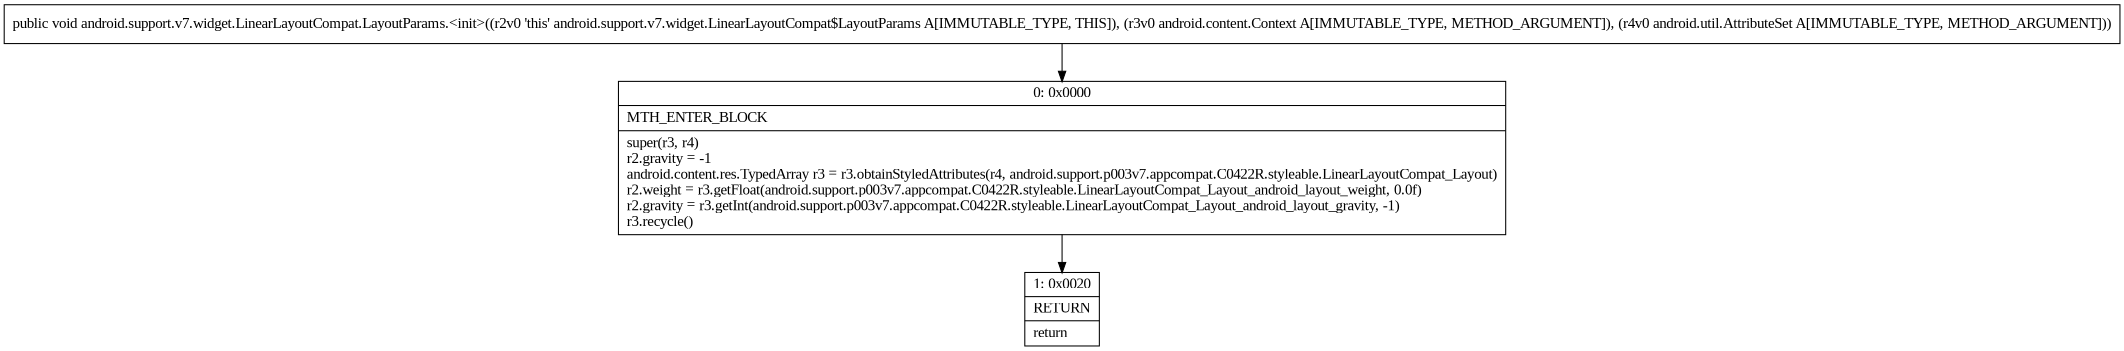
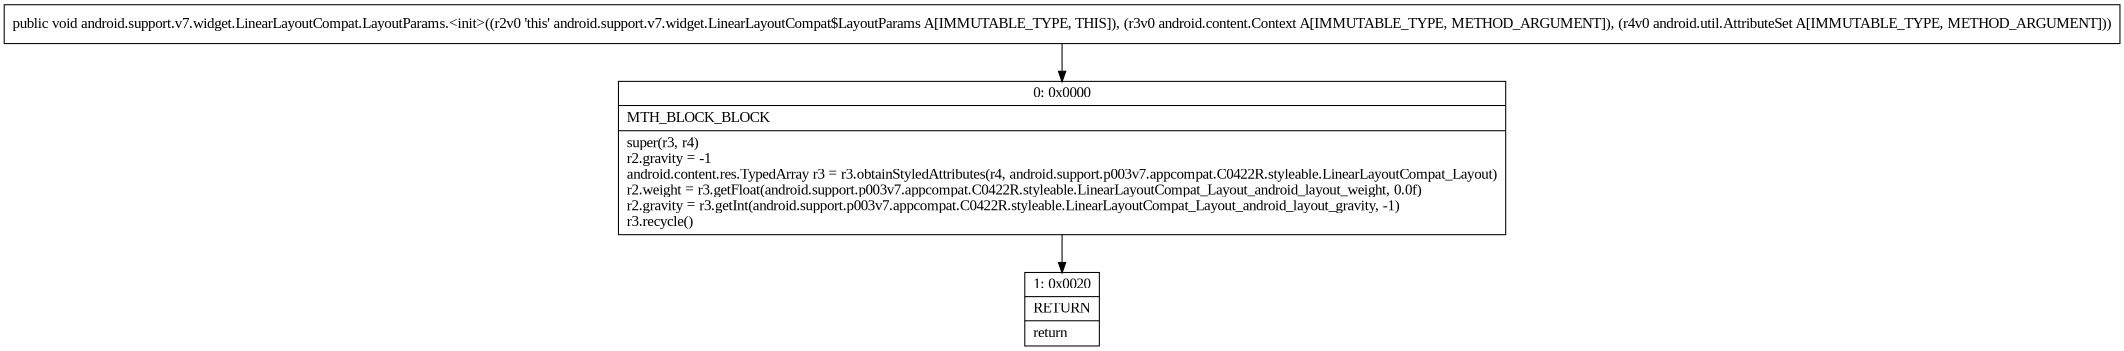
  digraph {
    fontname="Liberation Serif"
    node [shape=record fontname="Liberation Serif"]
    edge [fontname="Liberation Serif"]
-   n1 [label="{0\:\ 0x0000|MTH_ENTER_BLOCK\l|super(r3, r4)\lr2.gravity = \-1\landroid.content.res.TypedArray r3 = r3.obtainStyledAttributes(r4, android.support.p003v7.appcompat.C0422R.styleable.LinearLayoutCompat_Layout)\lr2.weight = r3.getFloat(android.support.p003v7.appcompat.C0422R.styleable.LinearLayoutCompat_Layout_android_layout_weight, 0.0f)\lr2.gravity = r3.getInt(android.support.p003v7.appcompat.C0422R.styleable.LinearLayoutCompat_Layout_android_layout_gravity, \-1)\lr3.recycle()\l}"]
+   n1 [label="{0\:\ 0x0000|MTH_BLOCK_BLOCK\l|super(r3, r4)\lr2.gravity = \-1\landroid.content.res.TypedArray r3 = r3.obtainStyledAttributes(r4, android.support.p003v7.appcompat.C0422R.styleable.LinearLayoutCompat_Layout)\lr2.weight = r3.getFloat(android.support.p003v7.appcompat.C0422R.styleable.LinearLayoutCompat_Layout_android_layout_weight, 0.0f)\lr2.gravity = r3.getInt(android.support.p003v7.appcompat.C0422R.styleable.LinearLayoutCompat_Layout_android_layout_gravity, \-1)\lr3.recycle()\l}"]
    n2 [label="{1\:\ 0x0020|RETURN\l|return\l}"]
    n3 [label="{public void android.support.v7.widget.LinearLayoutCompat.LayoutParams.\<init\>((r2v0 'this' android.support.v7.widget.LinearLayoutCompat$LayoutParams A[IMMUTABLE_TYPE, THIS]), (r3v0 android.content.Context A[IMMUTABLE_TYPE, METHOD_ARGUMENT]), (r4v0 android.util.AttributeSet A[IMMUTABLE_TYPE, METHOD_ARGUMENT])) }"]
    n1 -> n2
    n3 -> n1
  }
